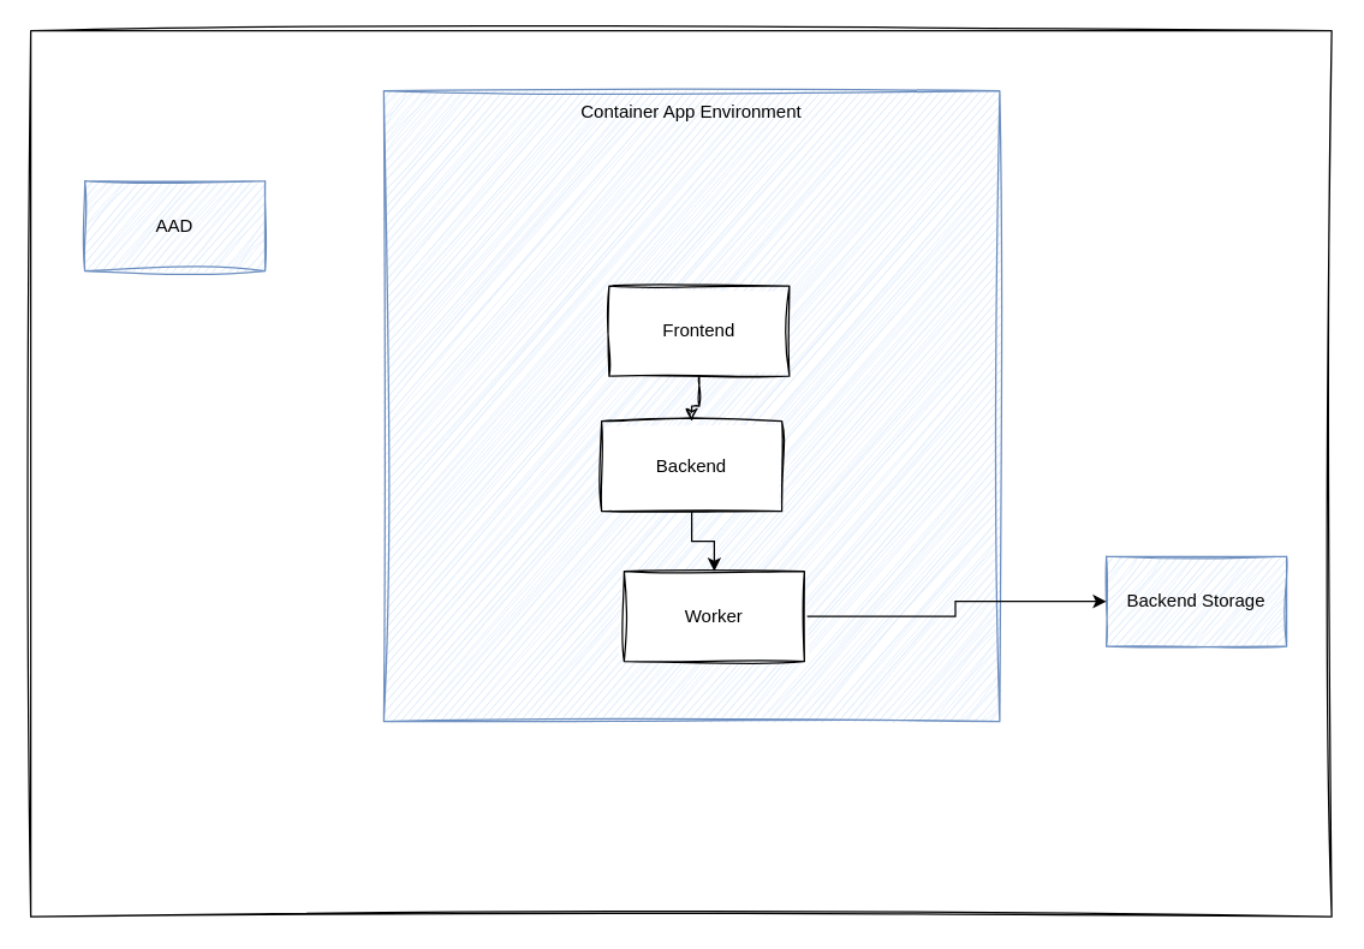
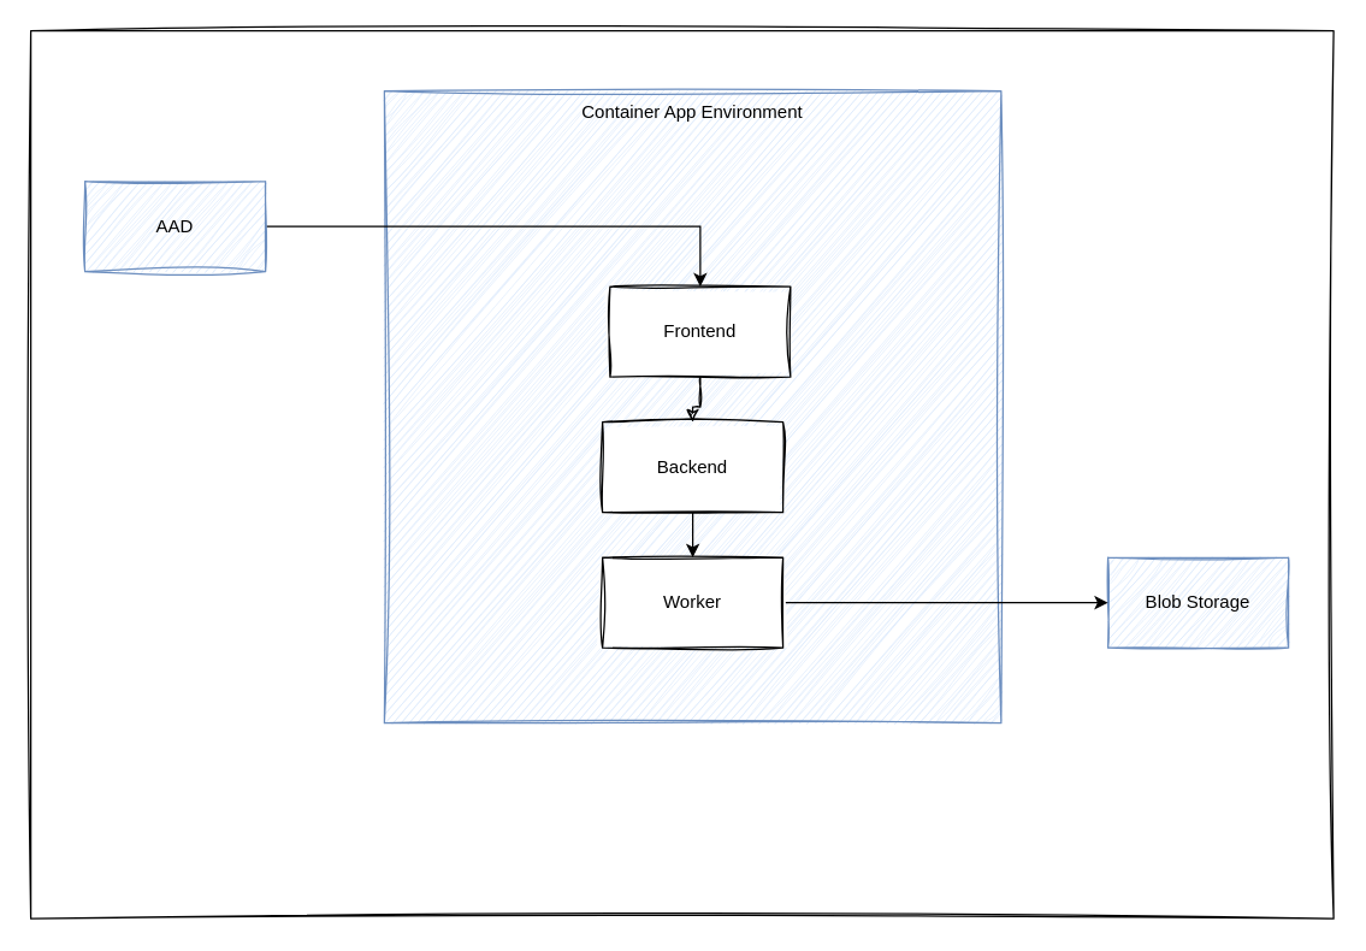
  <mxCell id="0" />
  <mxCell id="1" parent="0" />
  <mxCell id="2" value="" style="rounded=0;whiteSpace=wrap;html=1;sketch=1;curveFitting=1;jiggle=2;" vertex="1" parent="1"><mxGeometry x="20" y="20" width="866" height="590" as="geometry" /></mxCell>
  <mxCell id="3" value="Container App Environment" style="rounded=0;whiteSpace=wrap;html=1;fillColor=#dae8fc;strokeColor=#6c8ebf;sketch=1;curveFitting=1;jiggle=2;verticalAlign=top;" vertex="1" parent="1"><mxGeometry x="255" y="60" width="410" height="420" as="geometry" /></mxCell>
  <mxCell id="4" style="edgeStyle=orthogonalEdgeStyle;rounded=0;orthogonalLoop=1;jettySize=auto;html=1;sketch=1;curveFitting=1;jiggle=2;" edge="1" parent="1" source="5" target="7"><mxGeometry relative="1" as="geometry" /></mxCell>
  <mxCell id="5" value="Frontend" style="rounded=0;whiteSpace=wrap;html=1;sketch=1;curveFitting=1;jiggle=2;" vertex="1" parent="1"><mxGeometry x="405" y="190" width="120" height="60" as="geometry" /></mxCell>
  <mxCell id="6" style="edgeStyle=orthogonalEdgeStyle;rounded=0;orthogonalLoop=1;jettySize=auto;html=1;" edge="1" parent="1" source="7" target="10"><mxGeometry relative="1" as="geometry" /></mxCell>
  <mxCell id="7" value="Backend" style="rounded=0;whiteSpace=wrap;html=1;sketch=1;curveFitting=1;jiggle=2;" vertex="1" parent="1"><mxGeometry x="400" y="280" width="120" height="60" as="geometry" /></mxCell>
- <mxCell id="8" value="Backend Storage" style="rounded=0;whiteSpace=wrap;html=1;fillColor=#dae8fc;strokeColor=#6c8ebf;sketch=1;curveFitting=1;jiggle=2;" vertex="1" parent="1"><mxGeometry x="736" y="370" width="120" height="60" as="geometry" /></mxCell>
+ <mxCell id="8" value="Blob Storage" style="rounded=0;whiteSpace=wrap;html=1;fillColor=#dae8fc;strokeColor=#6c8ebf;sketch=1;curveFitting=1;jiggle=2;" vertex="1" parent="1"><mxGeometry x="736" y="370" width="120" height="60" as="geometry" /></mxCell>
  <mxCell id="9" style="edgeStyle=orthogonalEdgeStyle;rounded=0;orthogonalLoop=1;jettySize=auto;html=1;entryX=0;entryY=0.5;entryDx=0;entryDy=0;" edge="1" parent="1" source="10" target="8"><mxGeometry relative="1" as="geometry" /></mxCell>
- <mxCell id="10" value="Worker" style="rounded=0;whiteSpace=wrap;html=1;sketch=1;curveFitting=1;jiggle=2;" vertex="1" parent="1"><mxGeometry x="415" y="380" width="120" height="60" as="geometry" /></mxCell>
+ <mxCell id="10" value="Worker" style="rounded=0;whiteSpace=wrap;html=1;sketch=1;curveFitting=1;jiggle=2;" vertex="1" parent="1"><mxGeometry x="400" y="370" width="120" height="60" as="geometry" /></mxCell>
+ <mxCell id="11" style="edgeStyle=orthogonalEdgeStyle;rounded=0;orthogonalLoop=1;jettySize=auto;html=1;" edge="1" parent="1" source="12" target="5"><mxGeometry relative="1" as="geometry" /></mxCell>
  <mxCell id="12" value="AAD" style="rounded=0;whiteSpace=wrap;html=1;fillColor=#dae8fc;strokeColor=#6c8ebf;sketch=1;curveFitting=1;jiggle=2;" vertex="1" parent="1"><mxGeometry x="56" y="120" width="120" height="60" as="geometry" /></mxCell>
